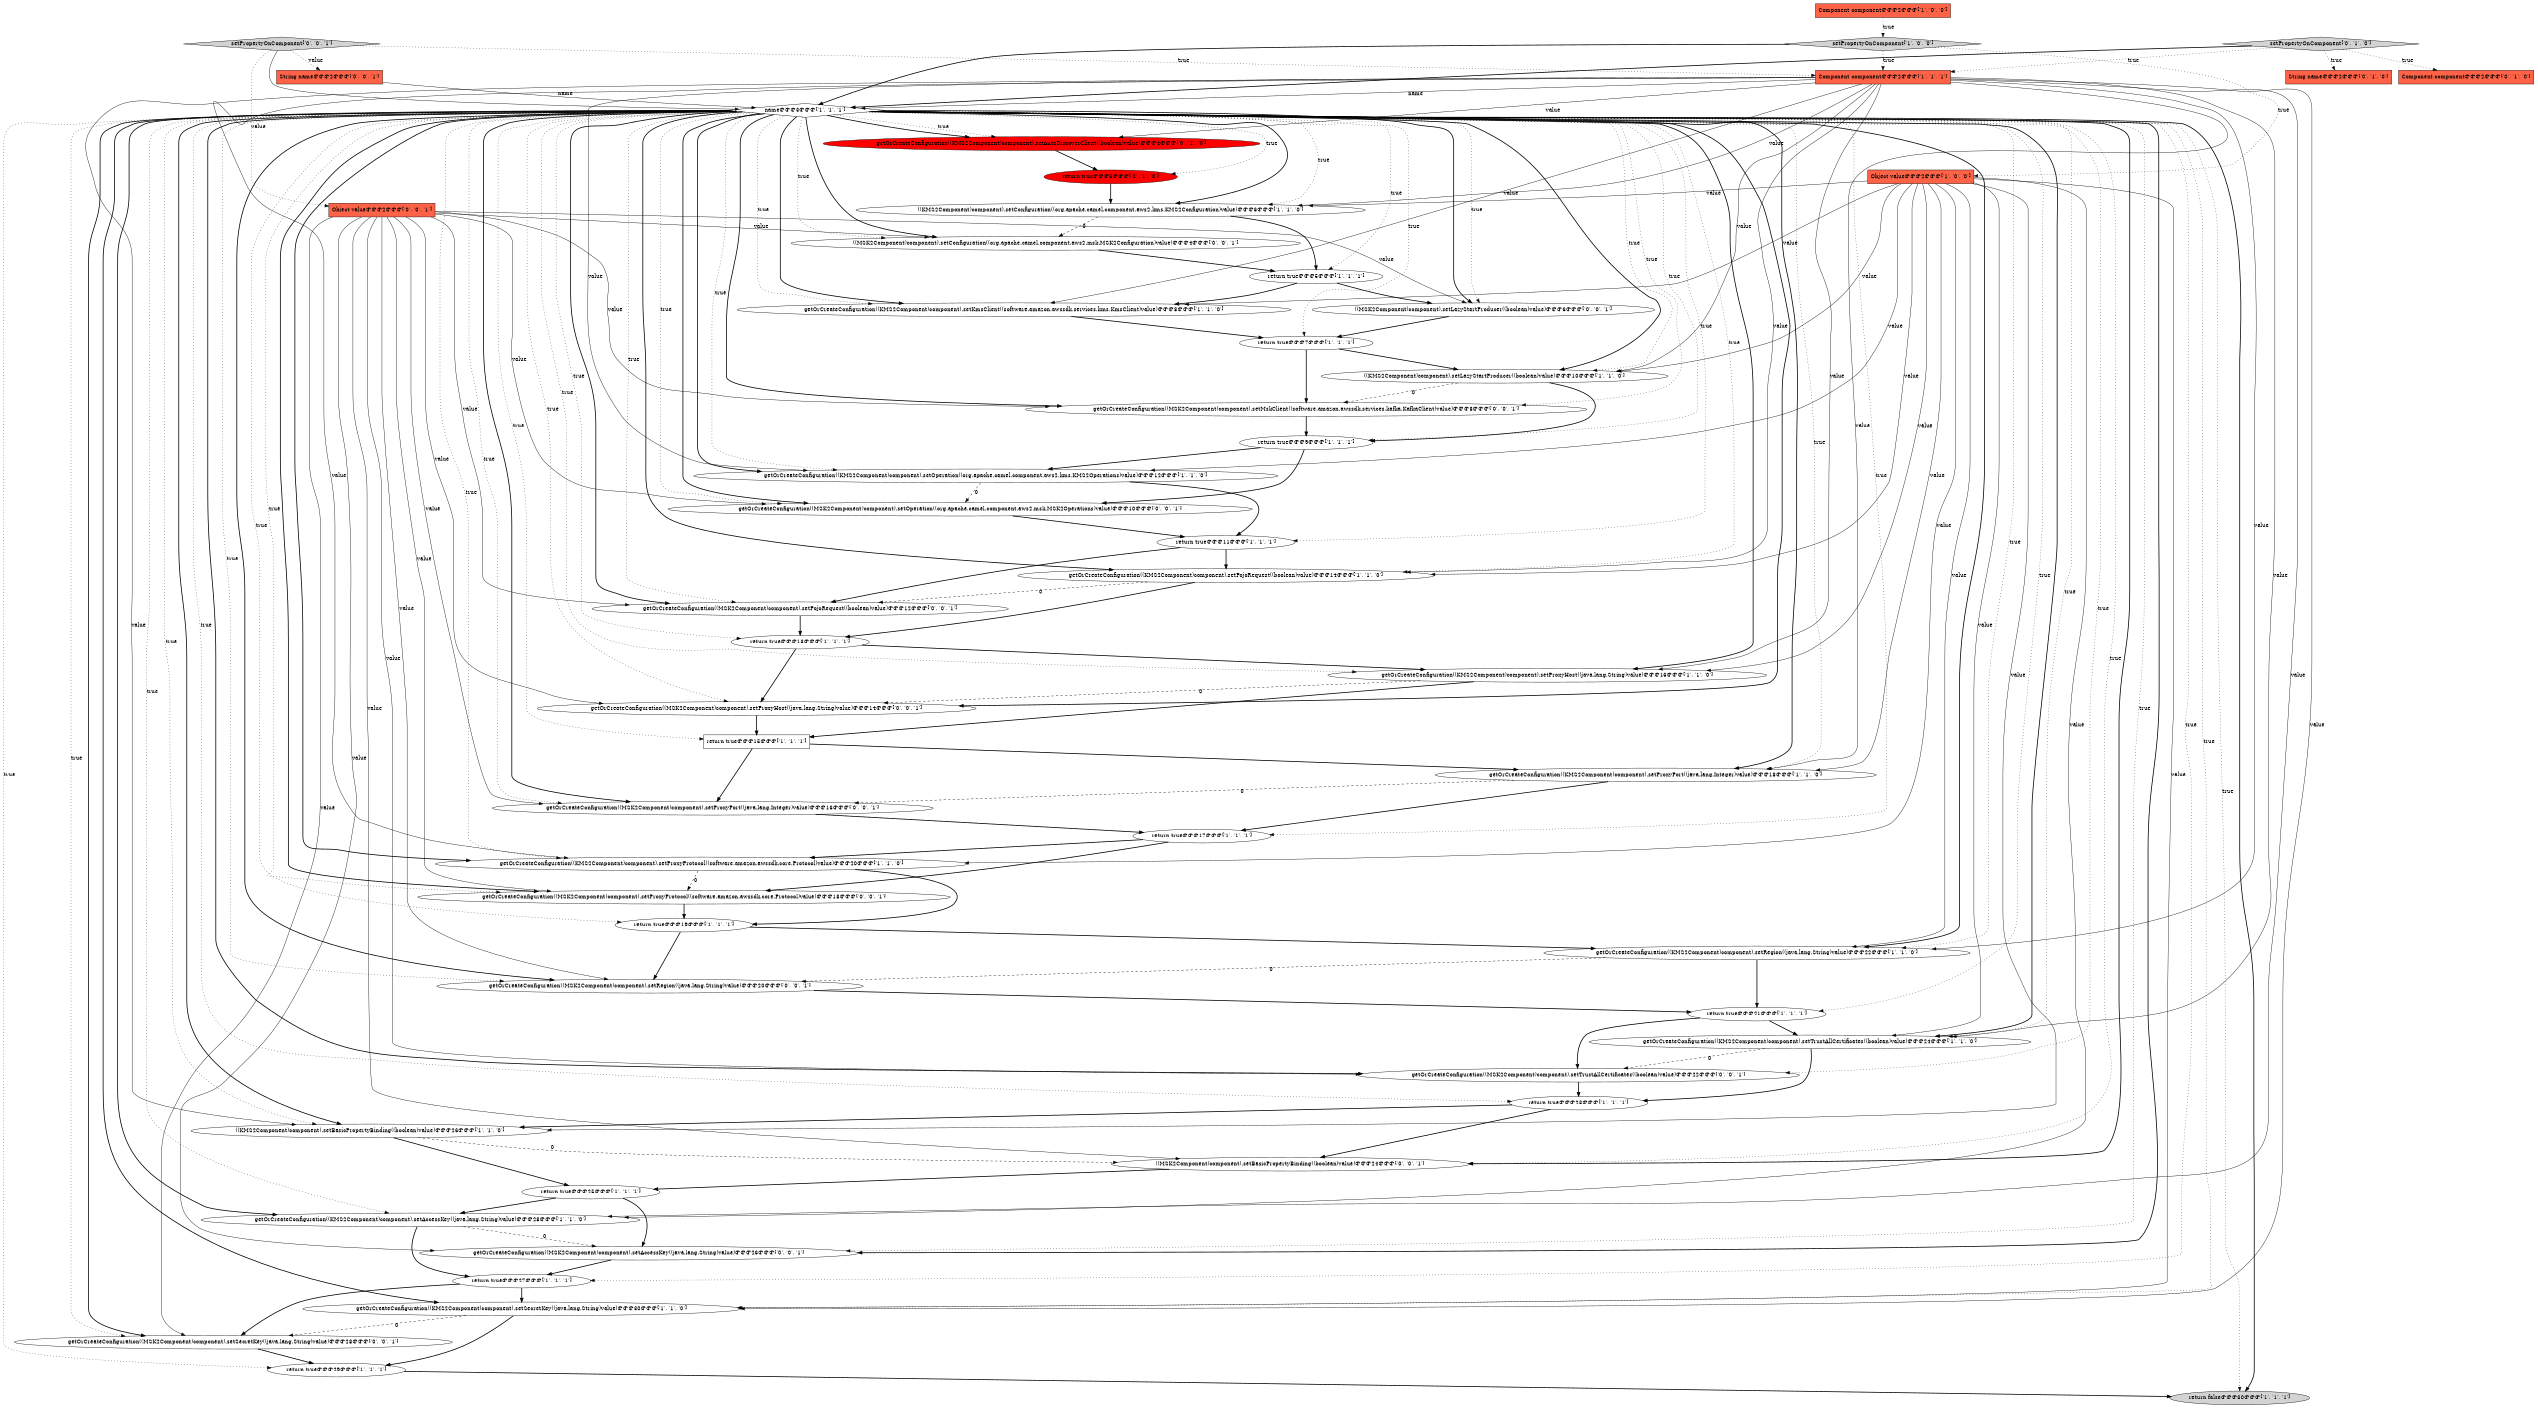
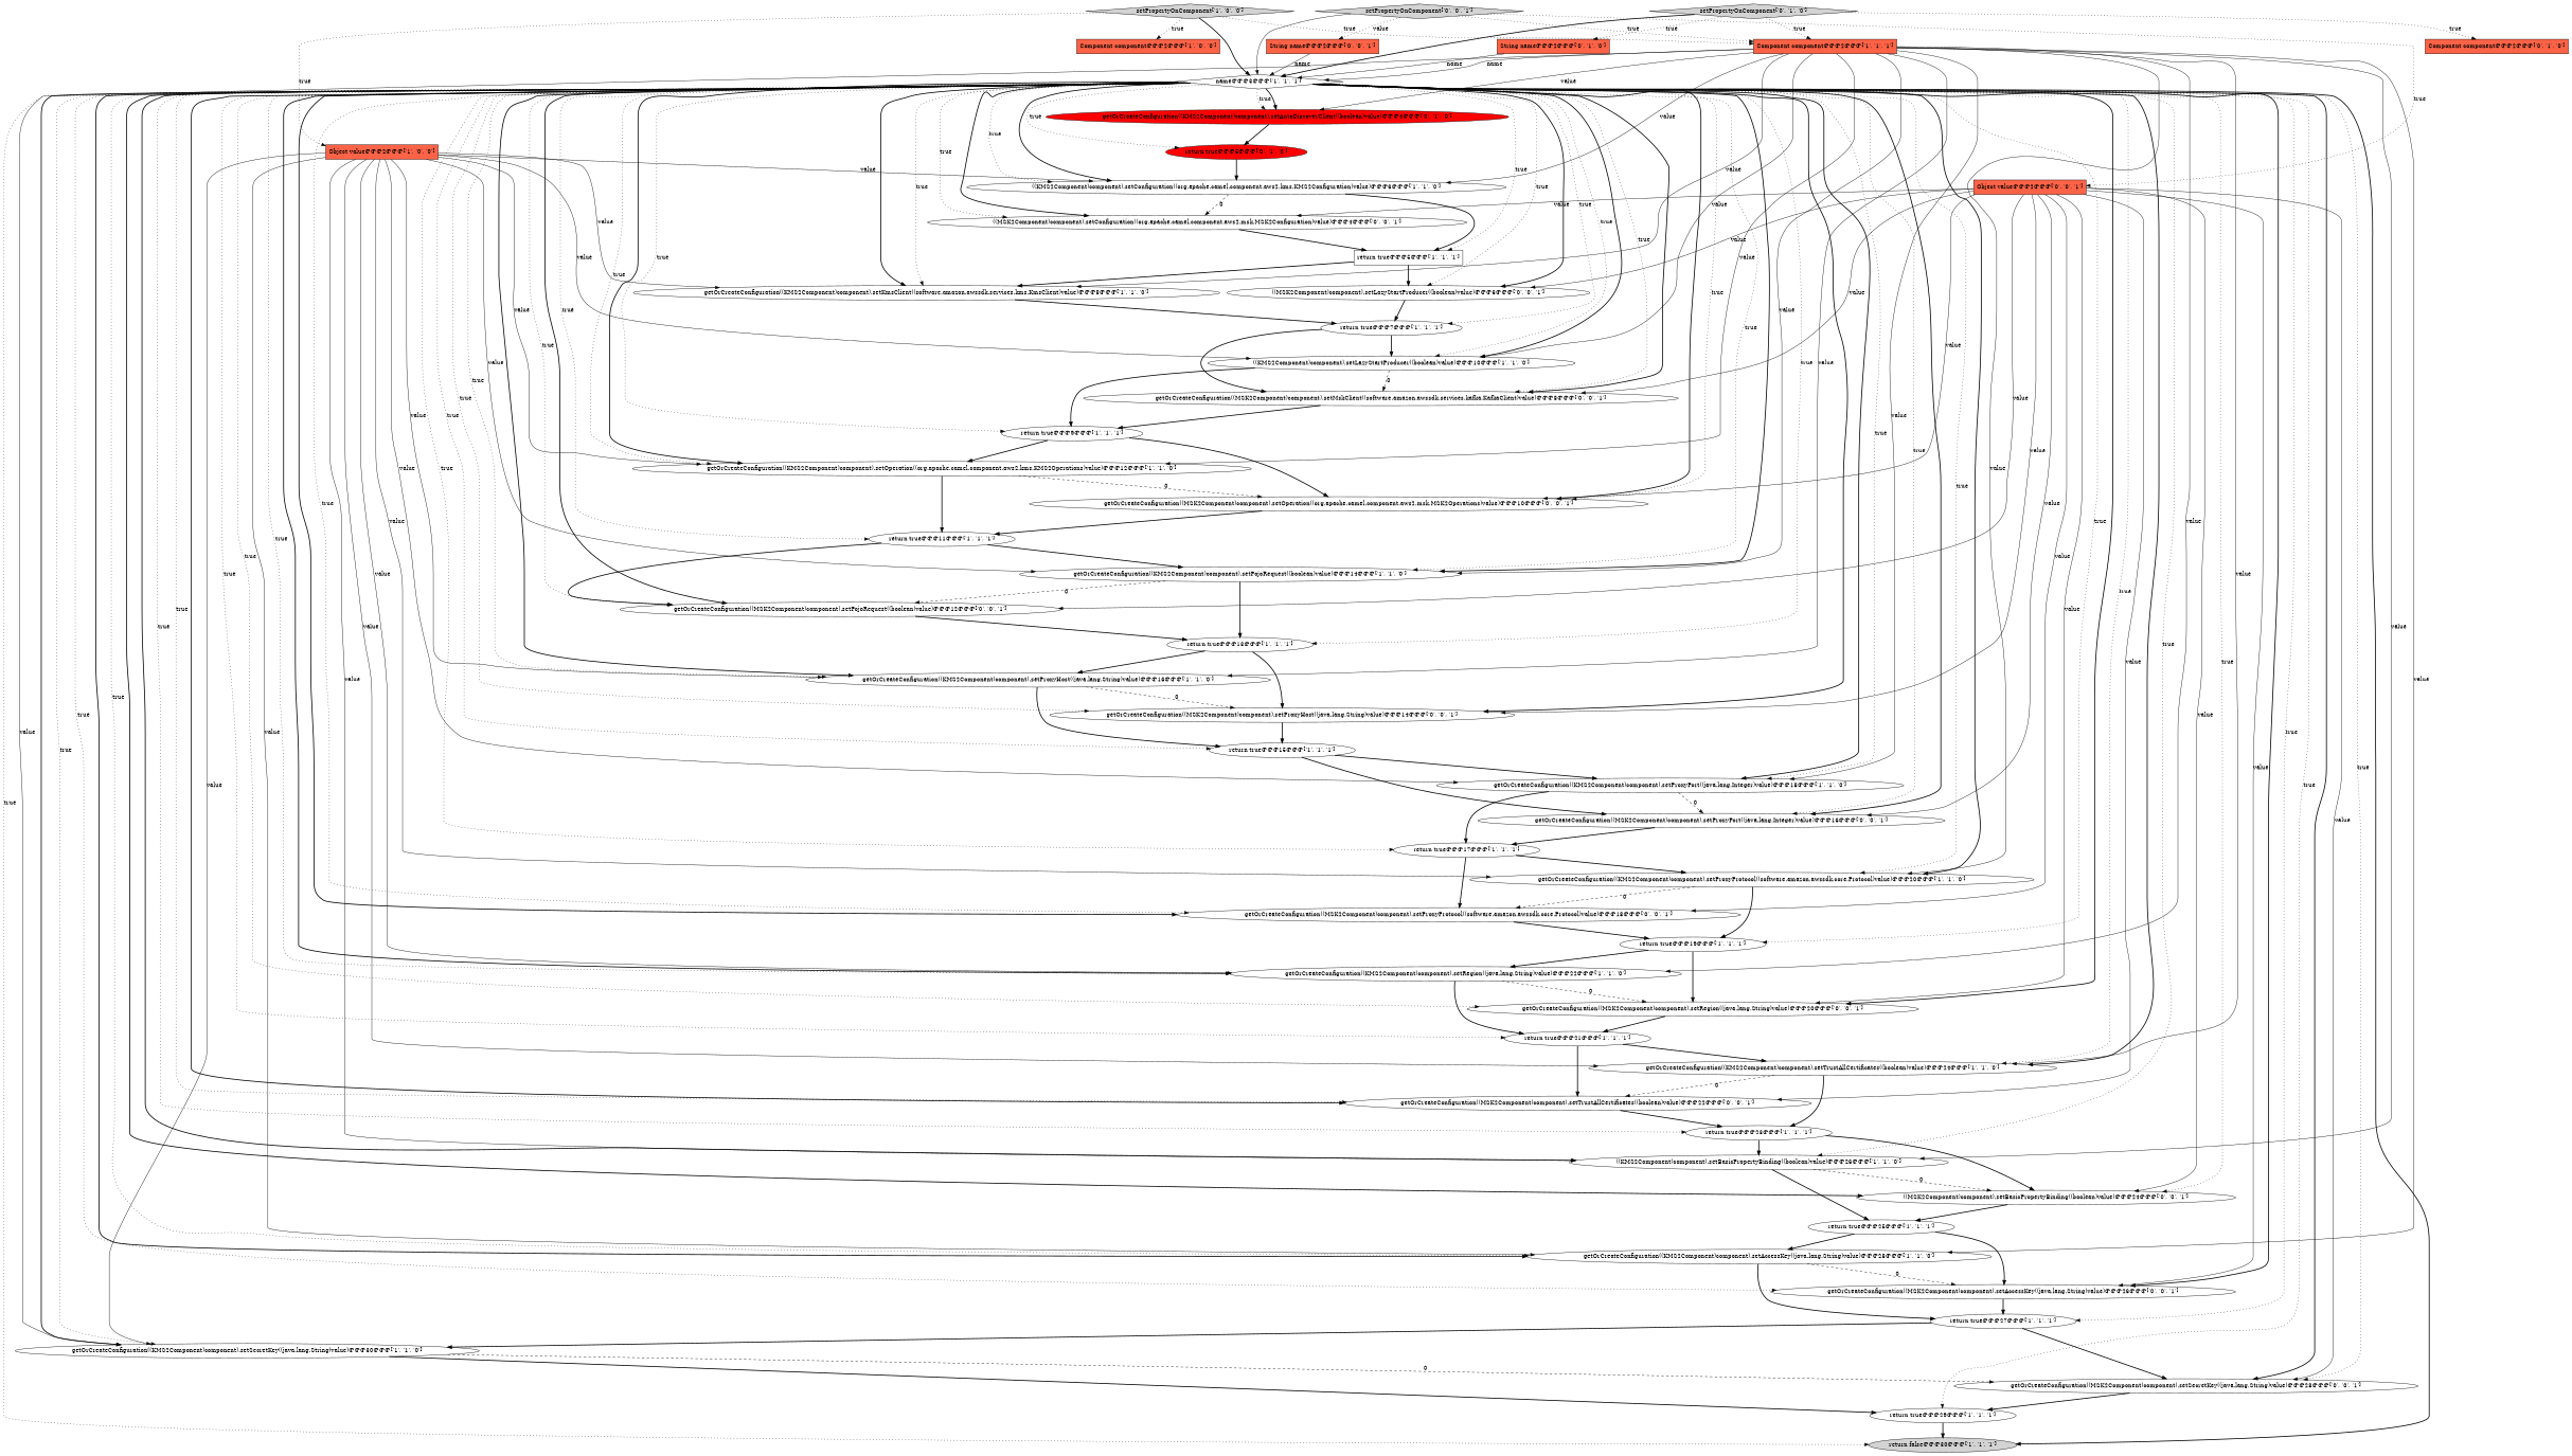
  digraph {
    node [fillcolor=white shape=ellipse style=filled]
    edge [style=bold]
    n1 [label="getOrCreateConfiguration((KMS2Component)component).setProxyProtocol((software.amazon.awssdk.core.Protocol)value)@@@20@@@['1', '1', '0']"]
    n2 [label="getOrCreateConfiguration((MSK2Component)component).setProxyProtocol((software.amazon.awssdk.core.Protocol)value)@@@18@@@['0', '0', '1']"]
    n3 [label="return true@@@19@@@['1', '1', '1']"]
    n4 [label="getOrCreateConfiguration((KMS2Component)component).setRegion((java.lang.String)value)@@@22@@@['1', '1', '0']"]
    n5 [label="getOrCreateConfiguration((MSK2Component)component).setRegion((java.lang.String)value)@@@20@@@['0', '0', '1']"]
    n6 [fillcolor=lightgray label="setPropertyOnComponent['1', '0', '0']" shape=diamond]
    n7 [fillcolor=tomato label="Component component@@@2@@@['1', '0', '0']" shape=box]
    n8 [fillcolor=tomato label="Component component@@@2@@@['1', '1', '1']" shape=box]
    n9 [label="name@@@3@@@['1', '1', '1']" shape=diamond]
    n10 [fillcolor=tomato label="Object value@@@2@@@['1', '0', '0']" shape=box]
    n11 [label="getOrCreateConfiguration((KMS2Component)component).setTrustAllCertificates((boolean)value)@@@24@@@['1', '1', '0']"]
    n12 [label="((KMS2Component)component).setLazyStartProducer((boolean)value)@@@10@@@['1', '1', '0']"]
    n13 [label="getOrCreateConfiguration((KMS2Component)component).setProxyHost((java.lang.String)value)@@@16@@@['1', '1', '0']"]
    n14 [label="getOrCreateConfiguration((KMS2Component)component).setProxyPort((java.lang.Integer)value)@@@18@@@['1', '1', '0']"]
    n15 [label="getOrCreateConfiguration((KMS2Component)component).setOperation((org.apache.camel.component.aws2.kms.KMS2Operations)value)@@@12@@@['1', '1', '0']"]
    n16 [label="getOrCreateConfiguration((KMS2Component)component).setKmsClient((software.amazon.awssdk.services.kms.KmsClient)value)@@@8@@@['1', '1', '0']"]
    n17 [fillcolor=red label="getOrCreateConfiguration((KMS2Component)component).setAutoDiscoverClient((boolean)value)@@@4@@@['0', '1', '0']"]
    n18 [label="getOrCreateConfiguration((KMS2Component)component).setSecretKey((java.lang.String)value)@@@30@@@['1', '1', '0']"]
    n19 [label="((KMS2Component)component).setBasicPropertyBinding((boolean)value)@@@26@@@['1', '1', '0']"]
    n20 [label="getOrCreateConfiguration((KMS2Component)component).setAccessKey((java.lang.String)value)@@@28@@@['1', '1', '0']"]
    n21 [label="((KMS2Component)component).setConfiguration((org.apache.camel.component.aws2.kms.KMS2Configuration)value)@@@6@@@['1', '1', '0']"]
    n22 [label="getOrCreateConfiguration((KMS2Component)component).setPojoRequest((boolean)value)@@@14@@@['1', '1', '0']"]
    n23 [label="return true@@@21@@@['1', '1', '1']"]
    n24 [label="getOrCreateConfiguration((MSK2Component)component).setTrustAllCertificates((boolean)value)@@@22@@@['0', '0', '1']"]
    n25 [label="return true@@@9@@@['1', '1', '1']"]
    n26 [label="getOrCreateConfiguration((MSK2Component)component).setMskClient((software.amazon.awssdk.services.kafka.KafkaClient)value)@@@8@@@['0', '0', '1']"]
    n27 [label="((MSK2Component)component).setBasicPropertyBinding((boolean)value)@@@24@@@['0', '0', '1']"]
    n28 [label="getOrCreateConfiguration((MSK2Component)component).setOperation((org.apache.camel.component.aws2.msk.MSK2Operations)value)@@@10@@@['0', '0', '1']"]
    n29 [label="return true@@@11@@@['1', '1', '1']"]
    n30 [label="return true@@@23@@@['1', '1', '1']"]
    n31 [label="((MSK2Component)component).setLazyStartProducer((boolean)value)@@@6@@@['0', '0', '1']"]
    n32 [label="return true@@@7@@@['1', '1', '1']"]
    n33 [label="getOrCreateConfiguration((MSK2Component)component).setSecretKey((java.lang.String)value)@@@28@@@['0', '0', '1']"]
    n34 [label="return true@@@29@@@['1', '1', '1']"]
    n35 [label="getOrCreateConfiguration((MSK2Component)component).setProxyHost((java.lang.String)value)@@@14@@@['0', '0', '1']"]
-   n36 [label="return true@@@15@@@['1', '1', '1']" shape=box]
+   n36 [label="return true@@@15@@@['1', '1', '1']"]
    n37 [label="getOrCreateConfiguration((MSK2Component)component).setPojoRequest((boolean)value)@@@12@@@['0', '0', '1']"]
    n38 [label="return true@@@17@@@['1', '1', '1']"]
    n39 [label="getOrCreateConfiguration((MSK2Component)component).setProxyPort((java.lang.Integer)value)@@@16@@@['0', '0', '1']"]
    n40 [label="return true@@@27@@@['1', '1', '1']"]
    n41 [label="((MSK2Component)component).setConfiguration((org.apache.camel.component.aws2.msk.MSK2Configuration)value)@@@4@@@['0', '0', '1']"]
-   n42 [label="return true@@@5@@@['1', '1', '1']"]
+   n42 [label="return true@@@5@@@['1', '1', '1']" shape=box]
    n43 [label="return true@@@13@@@['1', '1', '1']"]
    n44 [fillcolor=red label="return true@@@5@@@['0', '1', '0']"]
    n45 [label="getOrCreateConfiguration((MSK2Component)component).setAccessKey((java.lang.String)value)@@@26@@@['0', '0', '1']"]
    n46 [fillcolor=lightgray label="return false@@@30@@@['1', '1', '1']"]
    n47 [label="return true@@@25@@@['1', '1', '1']"]
    n48 [fillcolor=tomato label="Component component@@@2@@@['0', '1', '0']" shape=box]
    n49 [fillcolor=tomato label="String name@@@2@@@['0', '0', '1']" shape=box]
    n50 [fillcolor=tomato label="Object value@@@2@@@['0', '0', '1']" shape=box]
    n51 [fillcolor=lightgray label="setPropertyOnComponent['0', '0', '1']" shape=diamond]
    n52 [fillcolor=lightgray label="setPropertyOnComponent['0', '1', '0']" shape=diamond]
    n53 [fillcolor=tomato label="String name@@@2@@@['0', '1', '0']" shape=box]
    n1 -> n2 [label=0 style=dashed]
    n1 -> n3
    n2 -> n3
    n3 -> n4
    n3 -> n5
    n4 -> n5 [label=0 style=dashed]
    n4 -> n23
    n5 -> n23
-   n7 -> n6 [label=true style=dotted]
+   n6 -> n7 [label=true style=dotted]
    n6 -> n8 [label=true style=dotted]
    n6 -> n9
    n6 -> n10 [label=true style=dotted]
    n8 -> n1 [label=value style=solid]
    n8 -> n4 [label=value style=solid]
    n8 -> n9 [label=name style=solid]
    n8 -> n11 [label=value style=solid]
    n8 -> n12 [label=value style=solid]
    n8 -> n13 [label=value style=solid]
    n8 -> n14 [label=value style=solid]
    n8 -> n15 [label=value style=solid]
    n8 -> n16 [label=value style=solid]
    n8 -> n17 [label=value style=solid]
    n8 -> n18 [label=value style=solid]
    n8 -> n19 [label=value style=solid]
    n8 -> n20 [label=value style=solid]
    n8 -> n21 [label=value style=solid]
    n8 -> n22 [label=value style=solid]
    n9 -> n1
    n9 -> n1 [label=true style=dotted]
    n9 -> n2
    n9 -> n2 [label=true style=dotted]
    n9 -> n3 [label=true style=dotted]
    n9 -> n4 [label=true style=dotted]
    n9 -> n4
    n9 -> n5
    n9 -> n5 [label=true style=dotted]
    n9 -> n11
    n9 -> n11 [label=true style=dotted]
    n9 -> n12 [label=true style=dotted]
    n9 -> n12
    n9 -> n13 [label=true style=dotted]
    n9 -> n13
    n9 -> n14
    n9 -> n14 [label=true style=dotted]
    n9 -> n15
    n9 -> n15 [label=true style=dotted]
    n9 -> n16
    n9 -> n16 [label=true style=dotted]
    n9 -> n17 [label=true style=dotted]
    n9 -> n17
    n9 -> n18
    n9 -> n18 [label=true style=dotted]
    n9 -> n19
    n9 -> n19 [label=true style=dotted]
    n9 -> n20
    n9 -> n20 [label=true style=dotted]
    n9 -> n21 [label=true style=dotted]
    n9 -> n21
    n9 -> n22
    n9 -> n22 [label=true style=dotted]
    n9 -> n23 [label=true style=dotted]
    n9 -> n24 [label=true style=dotted]
    n9 -> n24
    n9 -> n25 [label=true style=dotted]
    n9 -> n26 [label=true style=dotted]
    n9 -> n26
    n9 -> n27
    n9 -> n27 [label=true style=dotted]
    n9 -> n28
    n9 -> n28 [label=true style=dotted]
    n9 -> n29 [label=true style=dotted]
    n9 -> n30 [label=true style=dotted]
    n9 -> n31 [label=true style=dotted]
    n9 -> n31
    n9 -> n32 [label=true style=dotted]
    n9 -> n33
    n9 -> n33 [label=true style=dotted]
    n9 -> n34 [label=true style=dotted]
    n9 -> n35 [label=true style=dotted]
    n9 -> n35
    n9 -> n36 [label=true style=dotted]
    n9 -> n37
    n9 -> n37 [label=true style=dotted]
    n9 -> n38 [label=true style=dotted]
    n9 -> n39 [label=true style=dotted]
    n9 -> n39
    n9 -> n40 [label=true style=dotted]
    n9 -> n41 [label=true style=dotted]
    n9 -> n41
    n9 -> n42 [label=true style=dotted]
    n9 -> n43 [label=true style=dotted]
    n9 -> n44 [label=true style=dotted]
    n9 -> n45
    n9 -> n45 [label=true style=dotted]
    n9 -> n46 [label=true style=dotted]
    n9 -> n46
    n10 -> n1 [label=value style=solid]
    n10 -> n4 [label=value style=solid]
    n10 -> n11 [label=value style=solid]
    n10 -> n12 [label=value style=solid]
    n10 -> n13 [label=value style=solid]
    n10 -> n14 [label=value style=solid]
    n10 -> n15 [label=value style=solid]
    n10 -> n16 [label=value style=solid]
    n10 -> n18 [label=value style=solid]
    n10 -> n19 [label=value style=solid]
    n10 -> n20 [label=value style=solid]
    n10 -> n21 [label=value style=solid]
    n10 -> n22 [label=value style=solid]
    n11 -> n24 [label=0 style=dashed]
    n11 -> n30
    n12 -> n25
    n12 -> n26 [label=0 style=dashed]
    n13 -> n35 [label=0 style=dashed]
    n13 -> n36
    n14 -> n38
    n14 -> n39 [label=0 style=dashed]
    n15 -> n28 [label=0 style=dashed]
    n15 -> n29
    n16 -> n32
    n17 -> n44
    n18 -> n33 [label=0 style=dashed]
    n18 -> n34
    n19 -> n27 [label=0 style=dashed]
    n19 -> n47
    n20 -> n40
    n20 -> n45 [label=0 style=dashed]
    n21 -> n41 [label=0 style=dashed]
    n21 -> n42
    n22 -> n37 [label=0 style=dashed]
    n22 -> n43
    n23 -> n11
    n23 -> n24
    n24 -> n30
    n25 -> n15
    n25 -> n28
    n26 -> n25
    n27 -> n47
    n28 -> n29
    n29 -> n22
    n29 -> n37
    n30 -> n19
    n30 -> n27
    n31 -> n32
    n32 -> n12
    n32 -> n26
    n33 -> n34
    n34 -> n46
    n35 -> n36
    n36 -> n14
    n36 -> n39
    n37 -> n43
    n38 -> n1
    n38 -> n2
    n39 -> n38
    n40 -> n18
    n40 -> n33
    n41 -> n42
    n42 -> n16
    n42 -> n31
    n43 -> n13
    n43 -> n35
    n44 -> n21
    n45 -> n40
    n47 -> n20
    n47 -> n45
    n49 -> n9 [label=name style=solid]
    n50 -> n2 [label=value style=solid]
    n50 -> n5 [label=value style=solid]
    n50 -> n24 [label=value style=solid]
    n50 -> n26 [label=value style=solid]
    n50 -> n27 [label=value style=solid]
    n50 -> n28 [label=value style=solid]
    n50 -> n31 [label=value style=solid]
    n50 -> n33 [label=value style=solid]
    n50 -> n35 [label=value style=solid]
    n50 -> n37 [label=value style=solid]
    n50 -> n39 [label=value style=solid]
    n50 -> n41 [label=value style=solid]
    n50 -> n45 [label=value style=solid]
    n51 -> n8 [label=true style=dotted]
    n51 -> n9 [style=solid]
    n51 -> n49 [label=value style=dotted]
-   n51 -> n50 [label=value style=dotted]
+   n51 -> n50 [label=true style=dotted]
    n52 -> n8 [label=true style=dotted]
    n52 -> n9
    n52 -> n48 [label=true style=dotted]
    n52 -> n53 [label=true style=dotted]
+   n53 -> n9 [label=name style=solid]
  }
